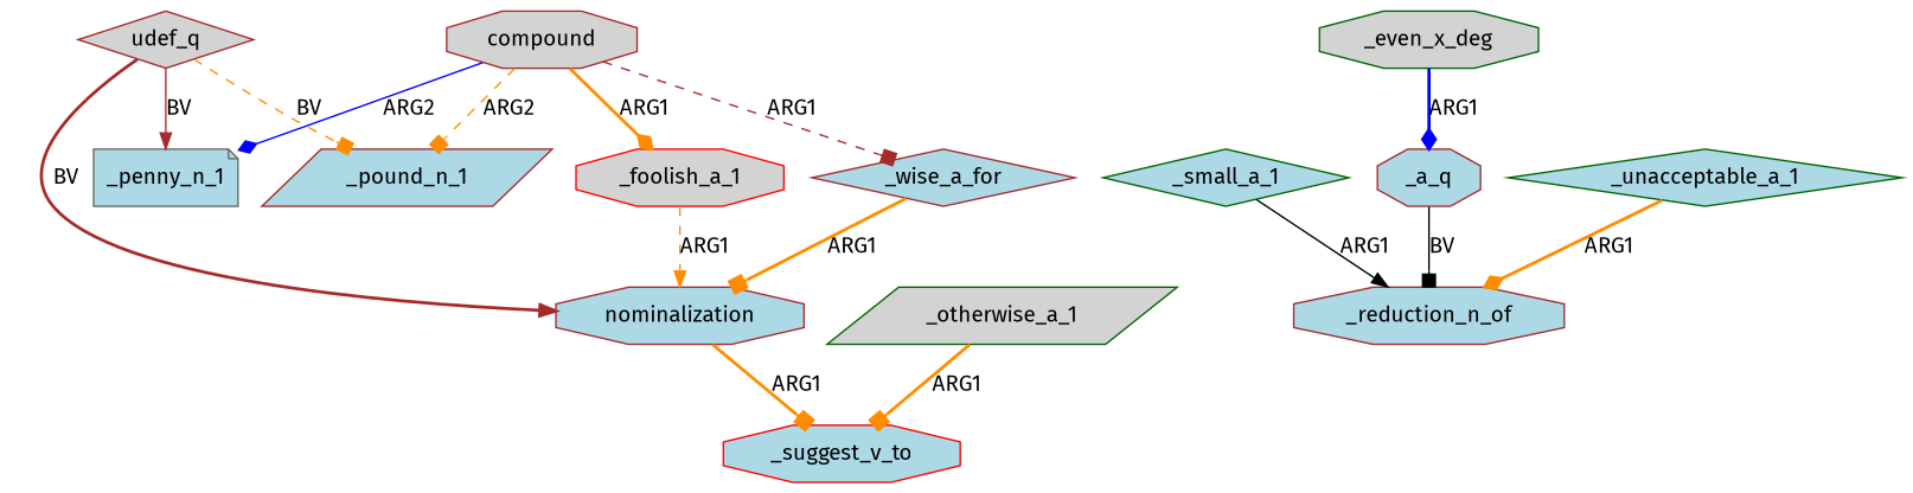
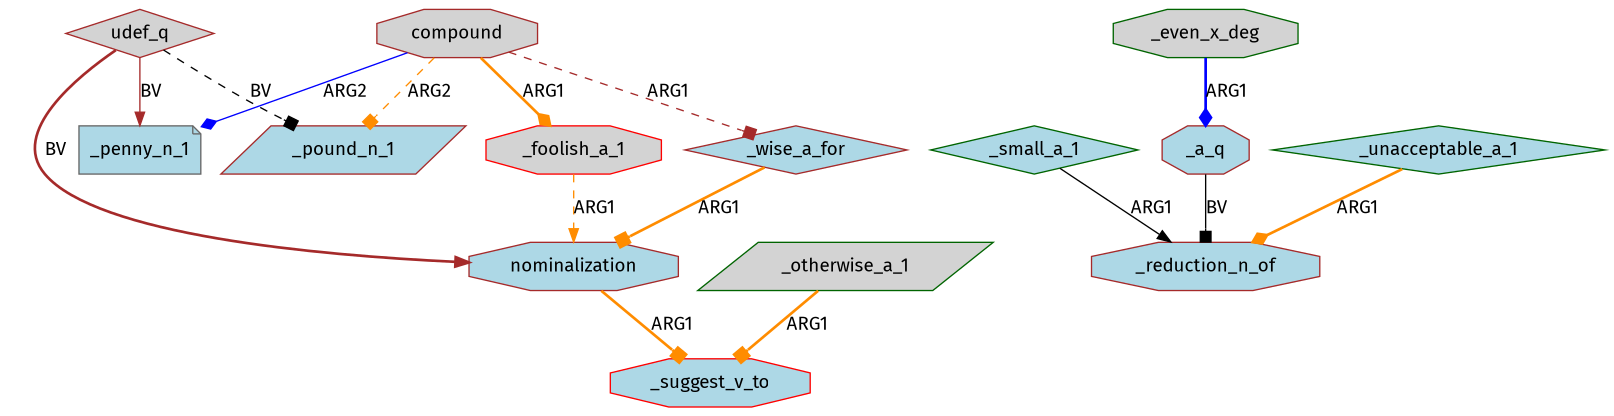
  digraph {
    fontname="Fira Sans"
    node [color=brown fillcolor=lightblue fontname="Fira Sans" shape=octagon style=filled]
    edge [arrowhead=box color=darkorange fontname="Fira Sans" style=bold]
    udef_q [fillcolor=lightgrey shape=diamond]
    _penny_n_1 [color=gray40 shape=note]
    nominalization
    _pound_n_1 [shape=parallelogram]
    _suggest_v_to [color=red]
    _otherwise_a_1 [color=darkgreen fillcolor=lightgrey shape=parallelogram]
    _wise_a_for [shape=diamond]
    _small_a_1 [color=darkgreen shape=diamond]
    _reduction_n_of
    compound [fillcolor=lightgrey]
    _foolish_a_1 [color=red fillcolor=lightgrey]
    _a_q
    _unacceptable_a_1 [color=darkgreen shape=diamond]
    _even_x_deg [color=darkgreen fillcolor=lightgrey]
    udef_q -> _penny_n_1 [arrowhead=normal color=brown label=BV style=solid]
    udef_q -> nominalization [arrowhead=normal color=brown label=BV]
-   udef_q -> _pound_n_1 [label=BV style=dashed]
+   udef_q -> _pound_n_1 [color=black label=BV style=dashed]
    nominalization -> _suggest_v_to [label=ARG1]
    _otherwise_a_1 -> _suggest_v_to [label=ARG1]
    _wise_a_for -> nominalization [label=ARG1]
    _small_a_1 -> _reduction_n_of [arrowhead=normal color=black label=ARG1 style=solid]
    compound -> _penny_n_1 [arrowhead=diamond color=blue label=ARG2 style=solid]
    compound -> _pound_n_1 [label=ARG2 style=dashed]
    compound -> _wise_a_for [color=brown label=ARG1 style=dashed]
    compound -> _foolish_a_1 [arrowhead=diamond label=ARG1]
    _foolish_a_1 -> nominalization [arrowhead=normal label=ARG1 style=dashed]
    _a_q -> _reduction_n_of [color=black label=BV style=solid]
    _unacceptable_a_1 -> _reduction_n_of [arrowhead=diamond label=ARG1]
    _even_x_deg -> _a_q [arrowhead=diamond color=blue label=ARG1]
  }
